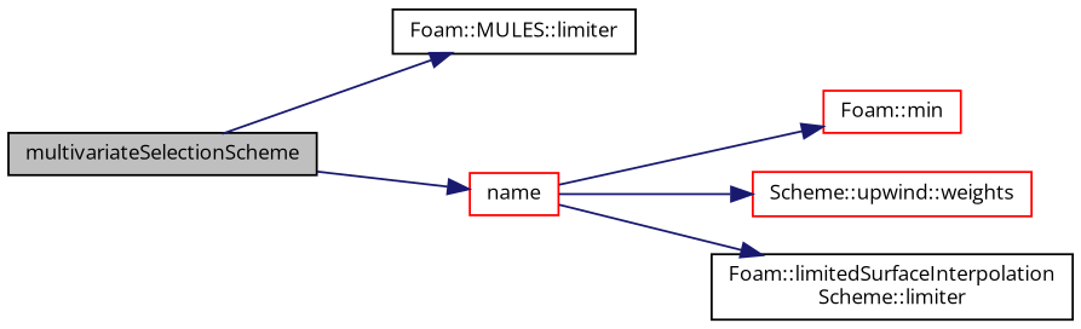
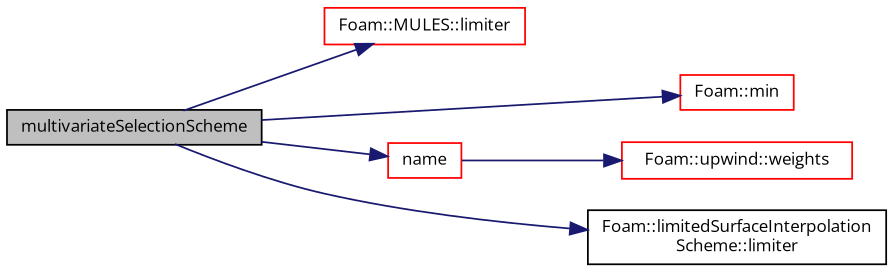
  digraph {
    fontname="Open Sans"
    rankdir=LR
    node [color=red fontname="Open Sans" fontsize=10 shape=record]
    edge [color=midnightblue fontname="Open Sans" fontsize=10 labelfontname=FreeSans labelfontsize=10 style=solid]
    n1 [color=black fillcolor=grey75 fontcolor=black height=0.2 label=multivariateSelectionScheme style=filled width=0.4]
-   n2 [color=black height=0.2 label="Foam::MULES::limiter" width=0.4]
+   n2 [height=0.2 label="Foam::MULES::limiter" width=0.4]
    n3 [height=0.2 label="Foam::min" width=0.4]
    n4 [color=black height=0.2 label="Foam::limitedSurfaceInterpolation\lScheme::limiter" width=0.4]
    n5 [height=0.2 label=name width=0.4]
-   n6 [height=0.2 label="Scheme::upwind::weights" width=0.4]
+   n6 [height=0.2 label="Foam::upwind::weights" width=0.4]
    n1 -> n2
-   n5 -> n3
-   n5 -> n4
+   n1 -> n3
+   n1 -> n4
    n1 -> n5
    n5 -> n6
  }
